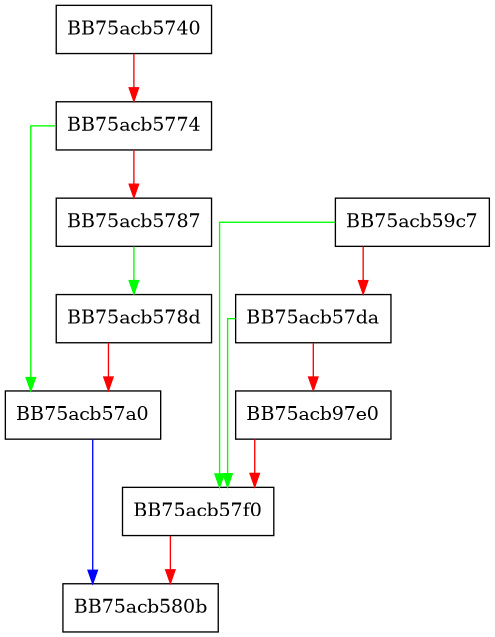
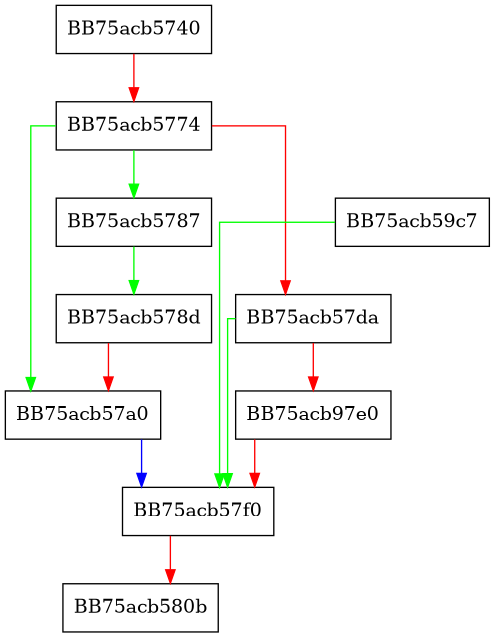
  digraph {
    splines=ortho
    node [shape=box]
    edge [color=red]
    BB75acb5740
    BB75acb5774
    BB75acb57a0
    BB75acb5787
    n5 [label=BB75acb59c7]
    n6 [label=BB75acb57f0]
    BB75acb57da
    BB75acb580b
    BB75acb578d
    n10 [label=BB75acb97e0]
    BB75acb5740 -> BB75acb5774
    BB75acb5774 -> BB75acb57a0 [color=green]
-   BB75acb5774 -> BB75acb5787
-   BB75acb57a0 -> BB75acb580b [color=blue]
+   BB75acb5774 -> BB75acb5787 [color=green]
+   BB75acb57a0 -> n6 [color=blue]
    BB75acb5787 -> BB75acb578d [color=green]
    n5 -> n6 [color=green]
-   n5 -> BB75acb57da
+   BB75acb5774 -> BB75acb57da
    n6 -> BB75acb580b
    BB75acb57da -> n6 [color=green]
    BB75acb57da -> n10
    BB75acb578d -> BB75acb57a0
    n10 -> n6
  }
